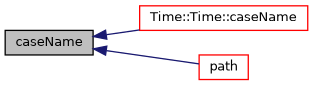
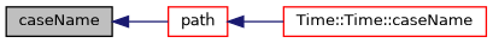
  digraph {
    rankdir=LR
    node [color=red fontname=Helvetica fontsize=10 shape=record]
    edge [color=midnightblue dir=back fontname=Helvetica fontsize=10 labelfontname=Helvetica labelfontsize=10 style=solid]
    n1 [color=black fillcolor=grey75 fontcolor=black height=0.2 label=caseName style=filled width=0.4]
    n2 [height=0.2 label="Time::Time::caseName" width=0.4]
    n3 [height=0.2 label=path width=0.4]
-   n1 -> n2
+   n3 -> n2
    n1 -> n3
  }
